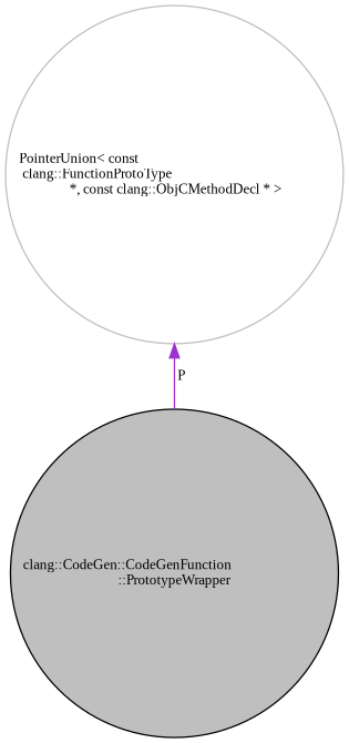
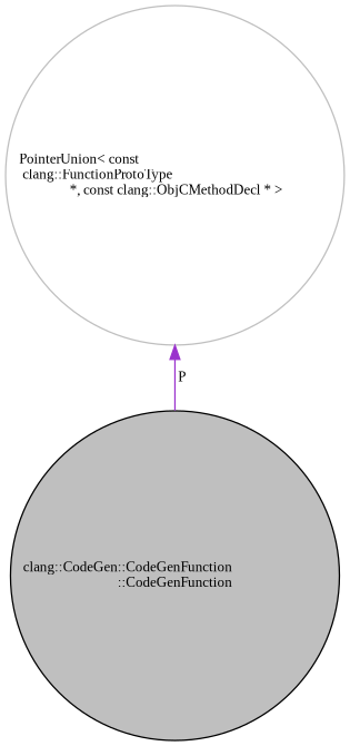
  digraph {
    fontname="Liberation Serif"
    node [fontname="Liberation Serif" fontsize=10 shape=circle]
-   n1 [color=black fillcolor=grey75 fontcolor=black height=0.2 label="clang::CodeGen::CodeGenFunction\l::PrototypeWrapper" style=filled width=0.4]
+   n1 [color=black fillcolor=grey75 fontcolor=black height=0.2 label="clang::CodeGen::CodeGenFunction\l::CodeGenFunction" style=filled width=0.4]
    n2 [color=grey75 height=0.2 label="PointerUnion\< const\l clang::FunctionProtoType\l *, const clang::ObjCMethodDecl * \>" width=0.4]
    n2 -> n1 [color=darkorchid3 dir=back fontname="Liberation Serif" fontsize=10 label=" P" labelfontname=Helvetica labelfontsize=10 style=solid]
  }
